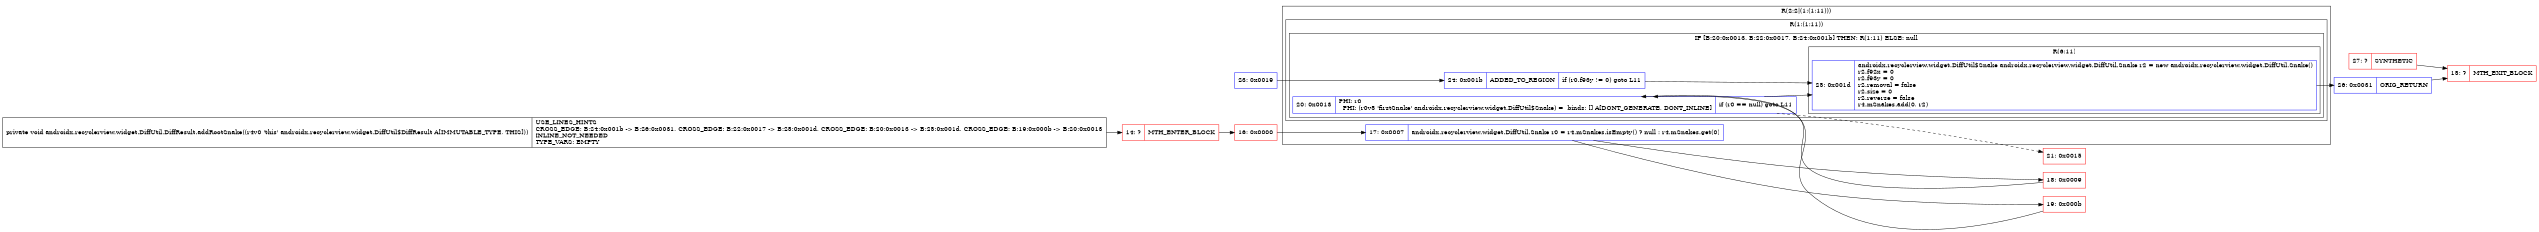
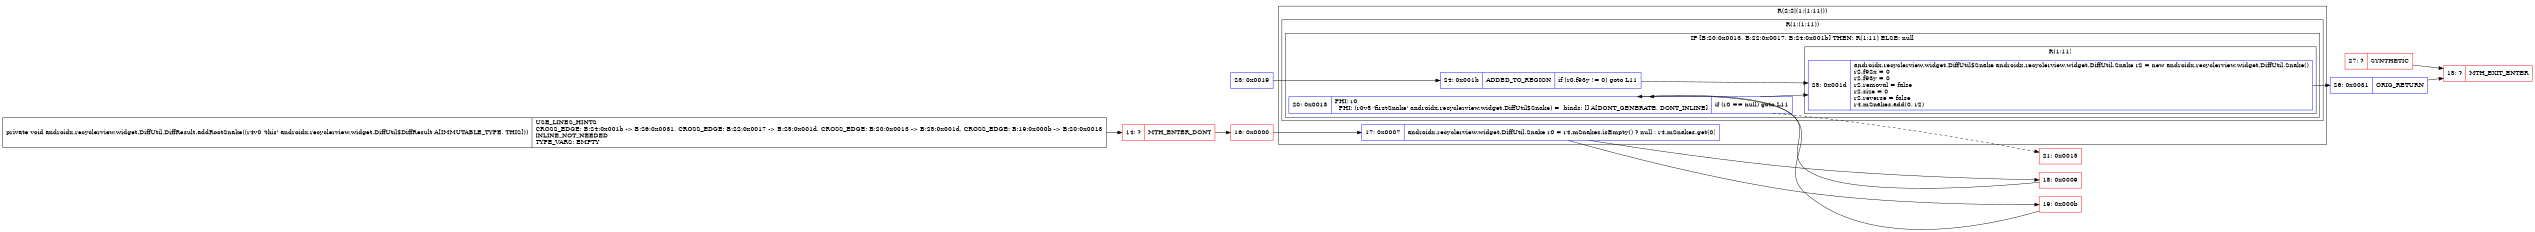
  digraph {
    rankdir=LR
    node [color=red shape=record]
    n1 [color=blue label="{25\:\ 0x001d|androidx.recyclerview.widget.DiffUtil$Snake androidx.recyclerview.widget.DiffUtil.Snake r2 = new androidx.recyclerview.widget.DiffUtil.Snake()\lr2.f92x = 0\lr2.f93y = 0\lr2.removal = false\lr2.size = 0\lr2.reverse = false\lr4.mSnakes.add(0, r2)\l}"]
    n2 [color=blue label="{20\:\ 0x0013|PHI: r0 \l  PHI: (r0v5 'firstSnake' androidx.recyclerview.widget.DiffUtil$Snake) =  binds: [] A[DONT_GENERATE, DONT_INLINE]\l|if (r0 == null) goto L11\l}"]
    n3 [color=blue label="{24\:\ 0x001b|ADDED_TO_REGION\l|if (r0.f93y != 0) goto L11\l}"]
    n4 [color=blue label="{17\:\ 0x0007|androidx.recyclerview.widget.DiffUtil.Snake r0 = r4.mSnakes.isEmpty() ? null : r4.mSnakes.get(0)\l}"]
    n5 [color=blue label="{26\:\ 0x0031|ORIG_RETURN\l}"]
    n6 [label="{21\:\ 0x0015}"]
    n7 [label="{18\:\ 0x0009}"]
    n8 [label="{19\:\ 0x000b}"]
    n9 [color=blue label="{23\:\ 0x0019}"]
    n10 [label="{27\:\ ?|SYNTHETIC\l}"]
-   n11 [label="{15\:\ ?|MTH_EXIT_BLOCK\l}"]
-   n12 [label="{14\:\ ?|MTH_ENTER_BLOCK\l}"]
+   n11 [label="{15\:\ ?|MTH_EXIT_ENTER\l}"]
+   n12 [label="{14\:\ ?|MTH_ENTER_DONT\l}"]
    n13 [label="{16\:\ 0x0000}"]
    n14 [label="{private void androidx.recyclerview.widget.DiffUtil.DiffResult.addRootSnake((r4v0 'this' androidx.recyclerview.widget.DiffUtil$DiffResult A[IMMUTABLE_TYPE, THIS]))  | USE_LINES_HINTS\lCROSS_EDGE: B:24:0x001b \-\> B:26:0x0031, CROSS_EDGE: B:22:0x0017 \-\> B:25:0x001d, CROSS_EDGE: B:20:0x0013 \-\> B:25:0x001d, CROSS_EDGE: B:19:0x000b \-\> B:20:0x0013\lINLINE_NOT_NEEDED\lTYPE_VARS: EMPTY\l}" color=""]
    subgraph cluster_1 {
      label="R(2:2|(1:(1:11)))"
      n4
      subgraph cluster_2 {
        label="R(1:(1:11))"
        subgraph cluster_3 {
          label="IF [B:20:0x0013, B:22:0x0017, B:24:0x001b] THEN: R(1:11) ELSE: null"
          n2
          n3
          subgraph cluster_4 {
-           label="R(6:11)"
+           label="R(1:11)"
            n1
          }
        }
      }
    }
    n1 -> n5
    n2 -> n1
    n2 -> n6 [style=dashed]
    n3 -> n1
    n4 -> n7
    n4 -> n8
    n5 -> n11
    n7 -> n2
    n8 -> n2
    n9 -> n3
    n10 -> n11
    n12 -> n13
    n13 -> n4
    n14 -> n12
  }
